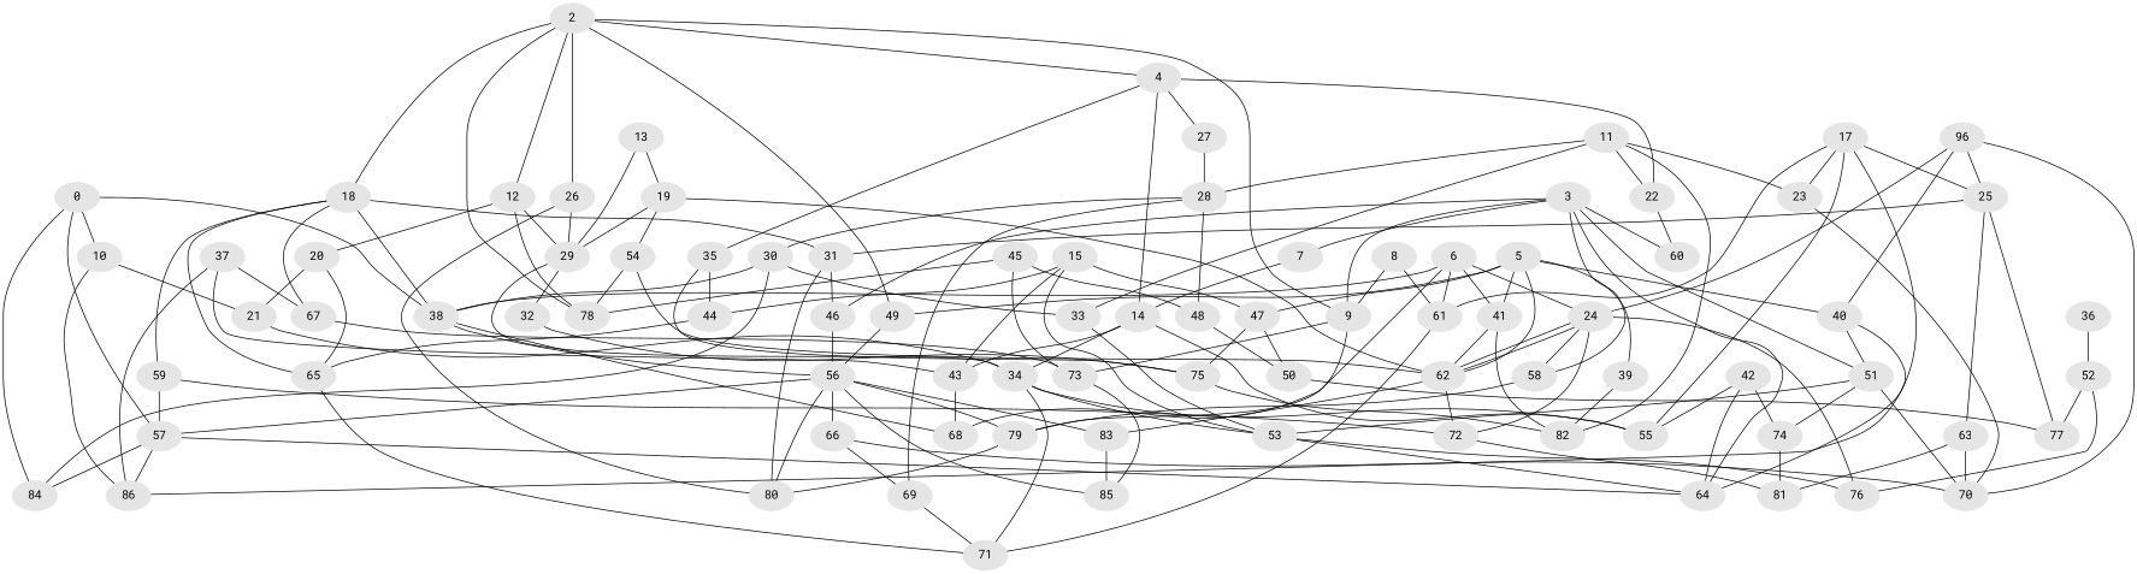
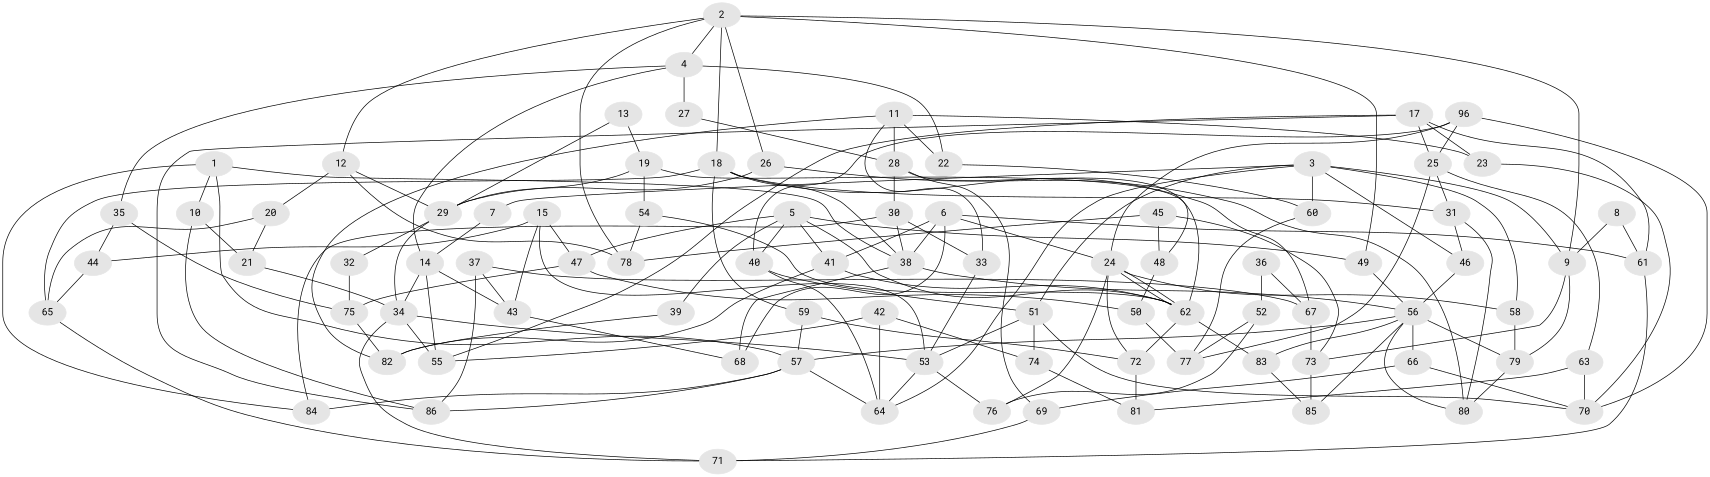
  graph {
    fontname="Roboto Mono"
    node [color=gray90 fontname="Roboto Mono" style=filled]
    edge [fontname="Roboto Mono"]
-   1 [label=0]
+   1
    10
    38
    57
    84
    21
    86
    68
    56
    64
    2
    4
    9
    12
    18
    26
    49
    78
    14
    22
    27
    35
    73
    79
    20
    29
    31
    59
    65
    67
    80
    3
    7
    46
    51
    58
    60
    53
    70
    74
    77
    34
    43
    55
    28
    44
    75
    5
    39
    40
    41
    47
    62
    82
    50
    72
    83
    6
    24
    61
    76
    71
    8
    85
    11
    23
    33
    30
    48
    69
    32
    13
    19
    54
    15
    n76 [label=96]
    25
    63
    17
    81
    36
    52
    37
    66
    42
    45
    1 -- 10
    1 -- 38
    1 -- 57
    1 -- 84
    10 -- 21
    10 -- 86
    38 -- 68
    38 -- 56
    57 -- 84
    57 -- 86
    57 -- 64
    21 -- 34
    56 -- 57
    56 -- 79
    56 -- 80
    56 -- 83
    56 -- 85
    56 -- 66
    2 -- 4
    2 -- 9
    2 -- 12
    2 -- 18
    2 -- 26
    2 -- 49
    2 -- 78
    4 -- 14
    4 -- 22
    4 -- 27
    4 -- 35
    9 -- 73
    9 -- 79
    12 -- 78
    12 -- 20
    12 -- 29
    18 -- 38
    18 -- 31
    18 -- 59
    18 -- 65
    18 -- 67
    26 -- 29
    26 -- 80
    49 -- 56
    14 -- 34
    14 -- 43
    14 -- 55
    22 -- 60
    27 -- 28
    35 -- 44
    35 -- 75
    73 -- 85
    79 -- 80
    20 -- 21
    20 -- 65
    29 -- 34
    29 -- 32
    31 -- 80
    31 -- 46
    59 -- 57
    59 -- 72
    65 -- 71
    67 -- 73
    3 -- 64
    3 -- 9
    3 -- 7
    3 -- 46
    3 -- 51
    3 -- 58
    3 -- 60
    7 -- 14
    46 -- 56
    51 -- 53
    51 -- 70
    51 -- 74
    58 -- 79
+   60 -- 77
    53 -- 64
    53 -- 76
    74 -- 81
    34 -- 53
    34 -- 55
    34 -- 71
    43 -- 68
    28 -- 30
    28 -- 48
    28 -- 69
    44 -- 65
    75 -- 82
    5 -- 49
    5 -- 39
    5 -- 40
    5 -- 41
    5 -- 47
    5 -- 62
    39 -- 82
    40 -- 64
    40 -- 51
    41 -- 62
    41 -- 82
    47 -- 75
    47 -- 50
    62 -- 72
    62 -- 83
    50 -- 77
    72 -- 81
    83 -- 85
    6 -- 38
    6 -- 68
    6 -- 41
    6 -- 24
    6 -- 61
    24 -- 58
    24 -- 62
    24 -- 62
    24 -- 72
    24 -- 76
    61 -- 71
    8 -- 9
    8 -- 61
    11 -- 22
    11 -- 28
    11 -- 82
    11 -- 23
    11 -- 33
    23 -- 70
    33 -- 53
    30 -- 38
    30 -- 84
    30 -- 33
    48 -- 50
    69 -- 71
    32 -- 75
    13 -- 29
    13 -- 19
    19 -- 29
    19 -- 62
    19 -- 54
    54 -- 78
    54 -- 62
    15 -- 53
    15 -- 43
    15 -- 44
    15 -- 47
    n76 -- 70
    n76 -- 40
    n76 -- 24
    n76 -- 25
    25 -- 31
    25 -- 77
    25 -- 63
    63 -- 70
    63 -- 81
    17 -- 86
    17 -- 55
    17 -- 61
    17 -- 23
    17 -- 25
+   36 -- 67
    36 -- 52
    52 -- 77
    52 -- 76
    37 -- 86
    37 -- 67
    37 -- 43
    66 -- 70
    66 -- 69
    42 -- 64
    42 -- 74
    42 -- 55
    45 -- 78
    45 -- 73
    45 -- 48
  }
